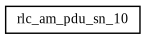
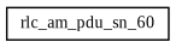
  digraph {
    rankdir=LR
    fontname="Liberation Serif"
-   n1 [color=black fillcolor=white fontname="Liberation Serif" fontsize=10 height=0.2 label=rlc_am_pdu_sn_10 shape=record style=filled width=0.4]
+   n1 [color=black fillcolor=white fontname="Liberation Serif" fontsize=10 height=0.2 label=rlc_am_pdu_sn_60 shape=record style=filled width=0.4]
  }
